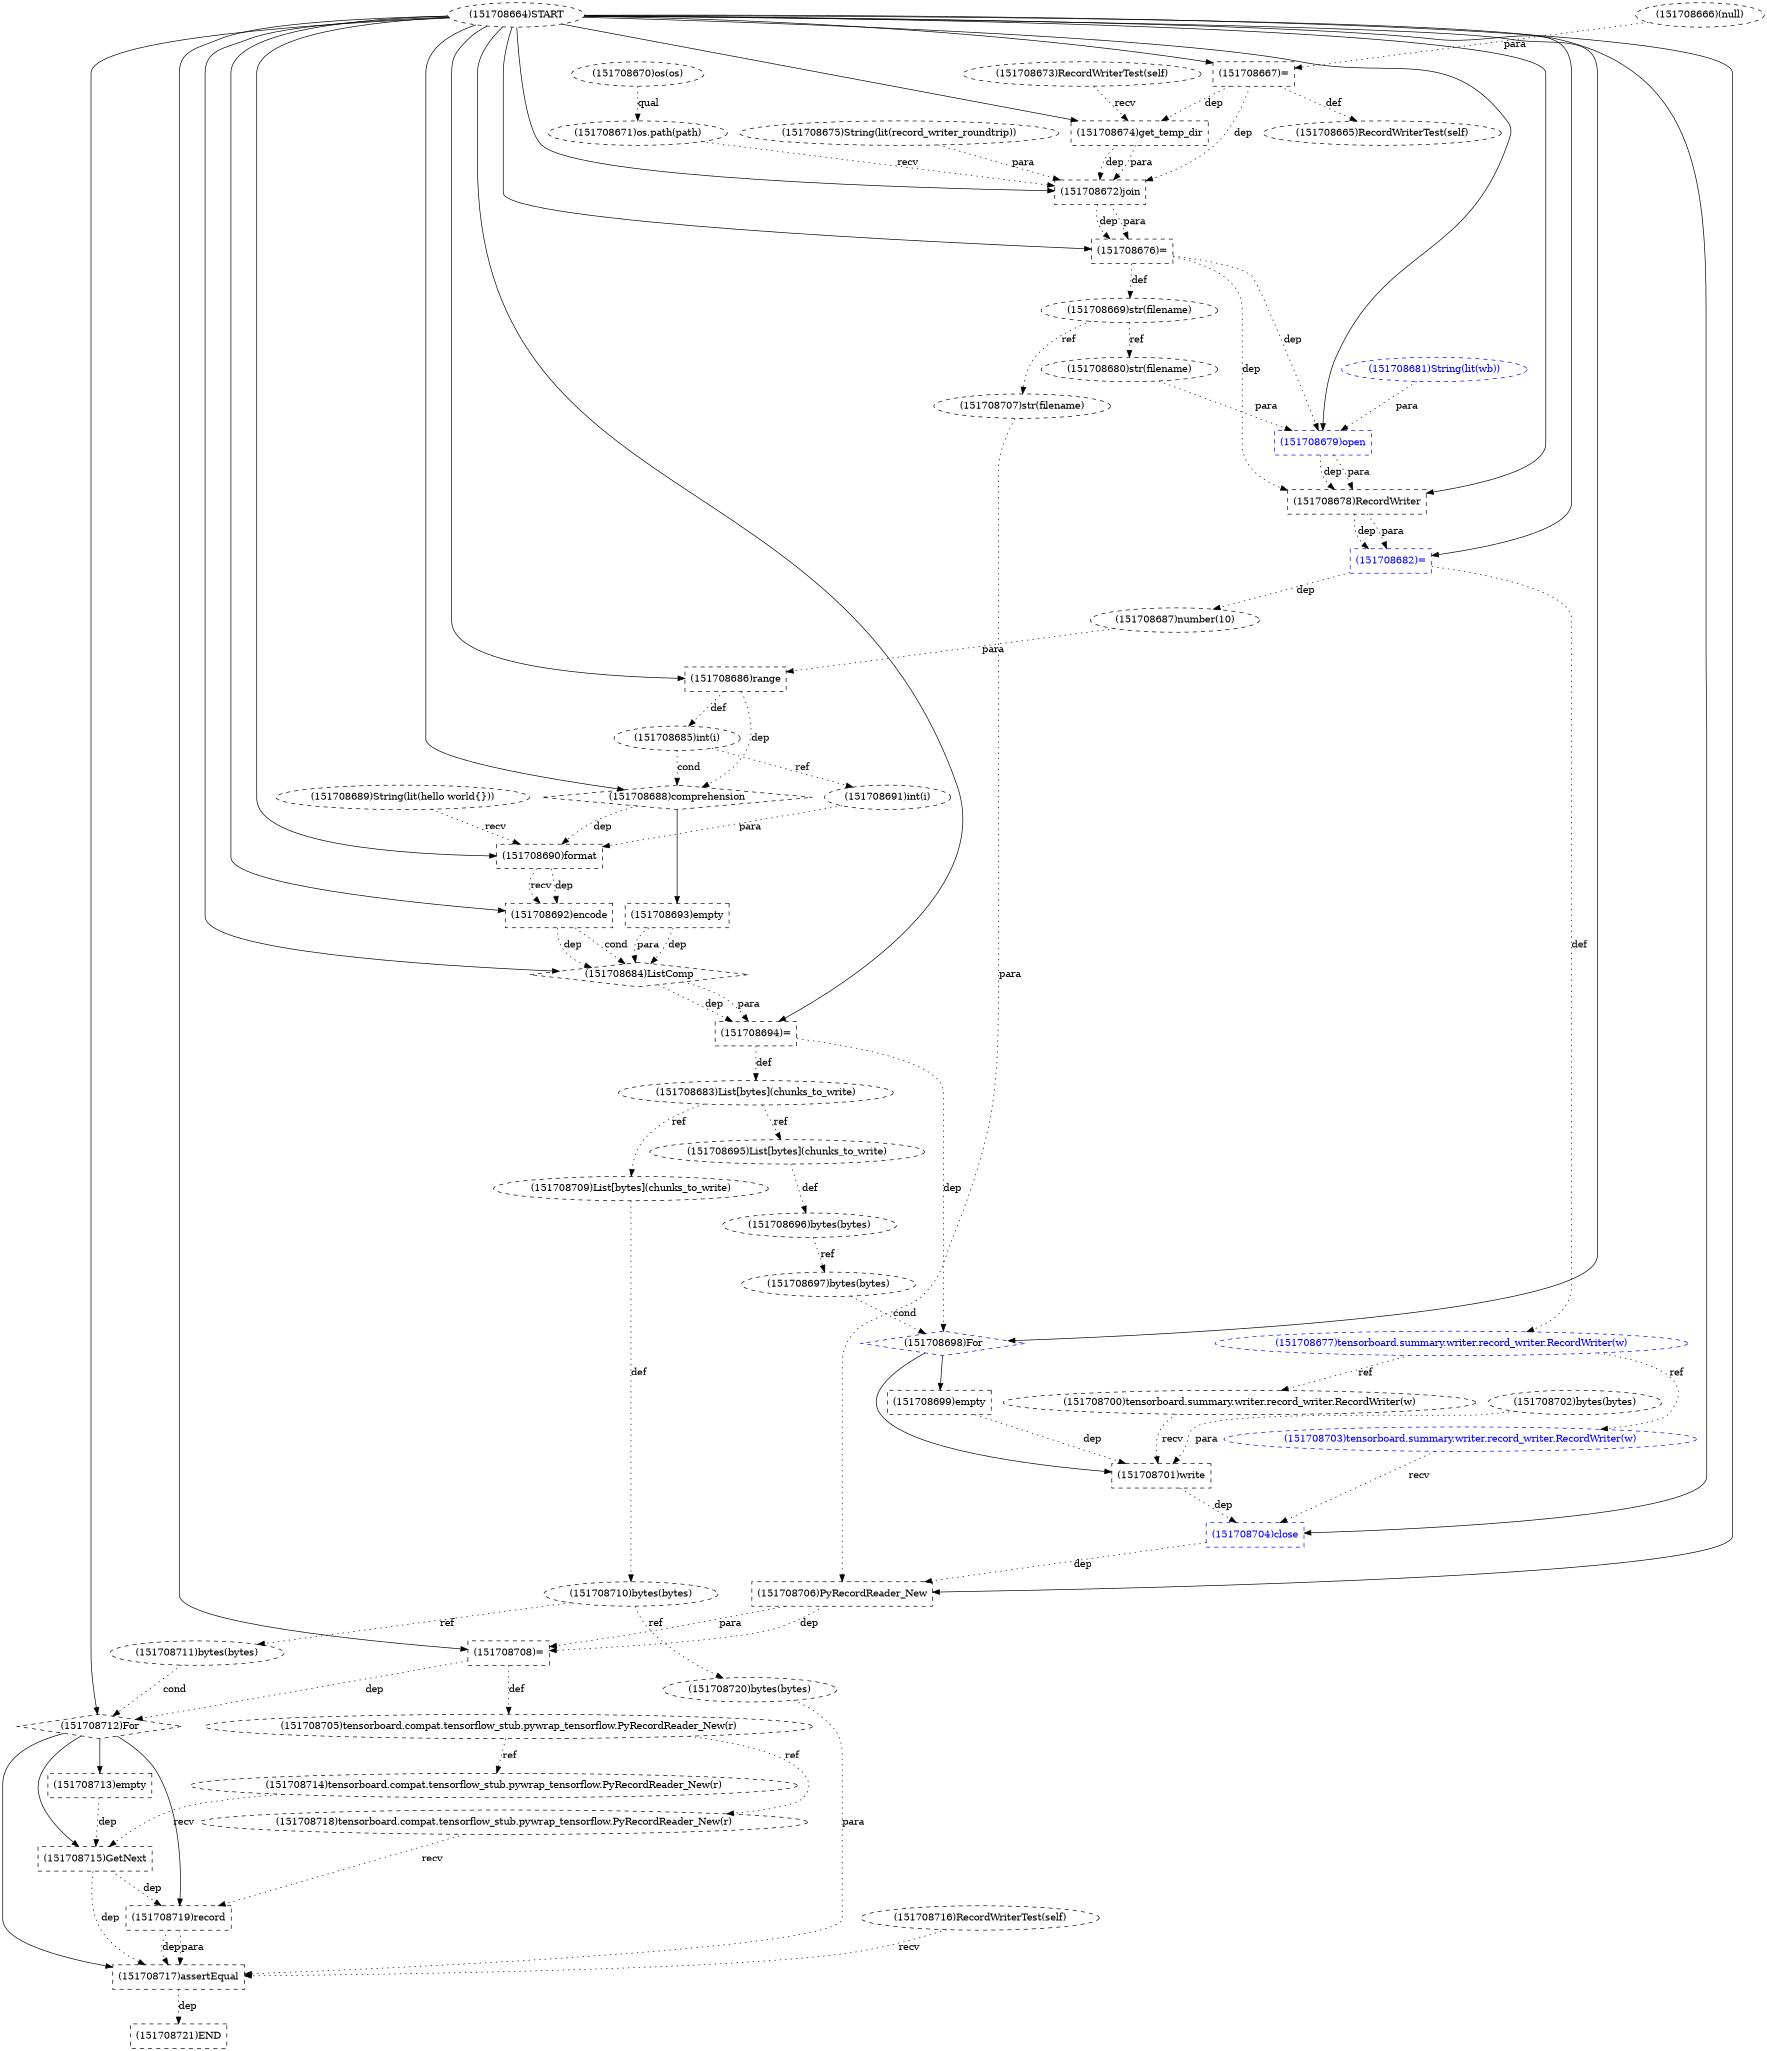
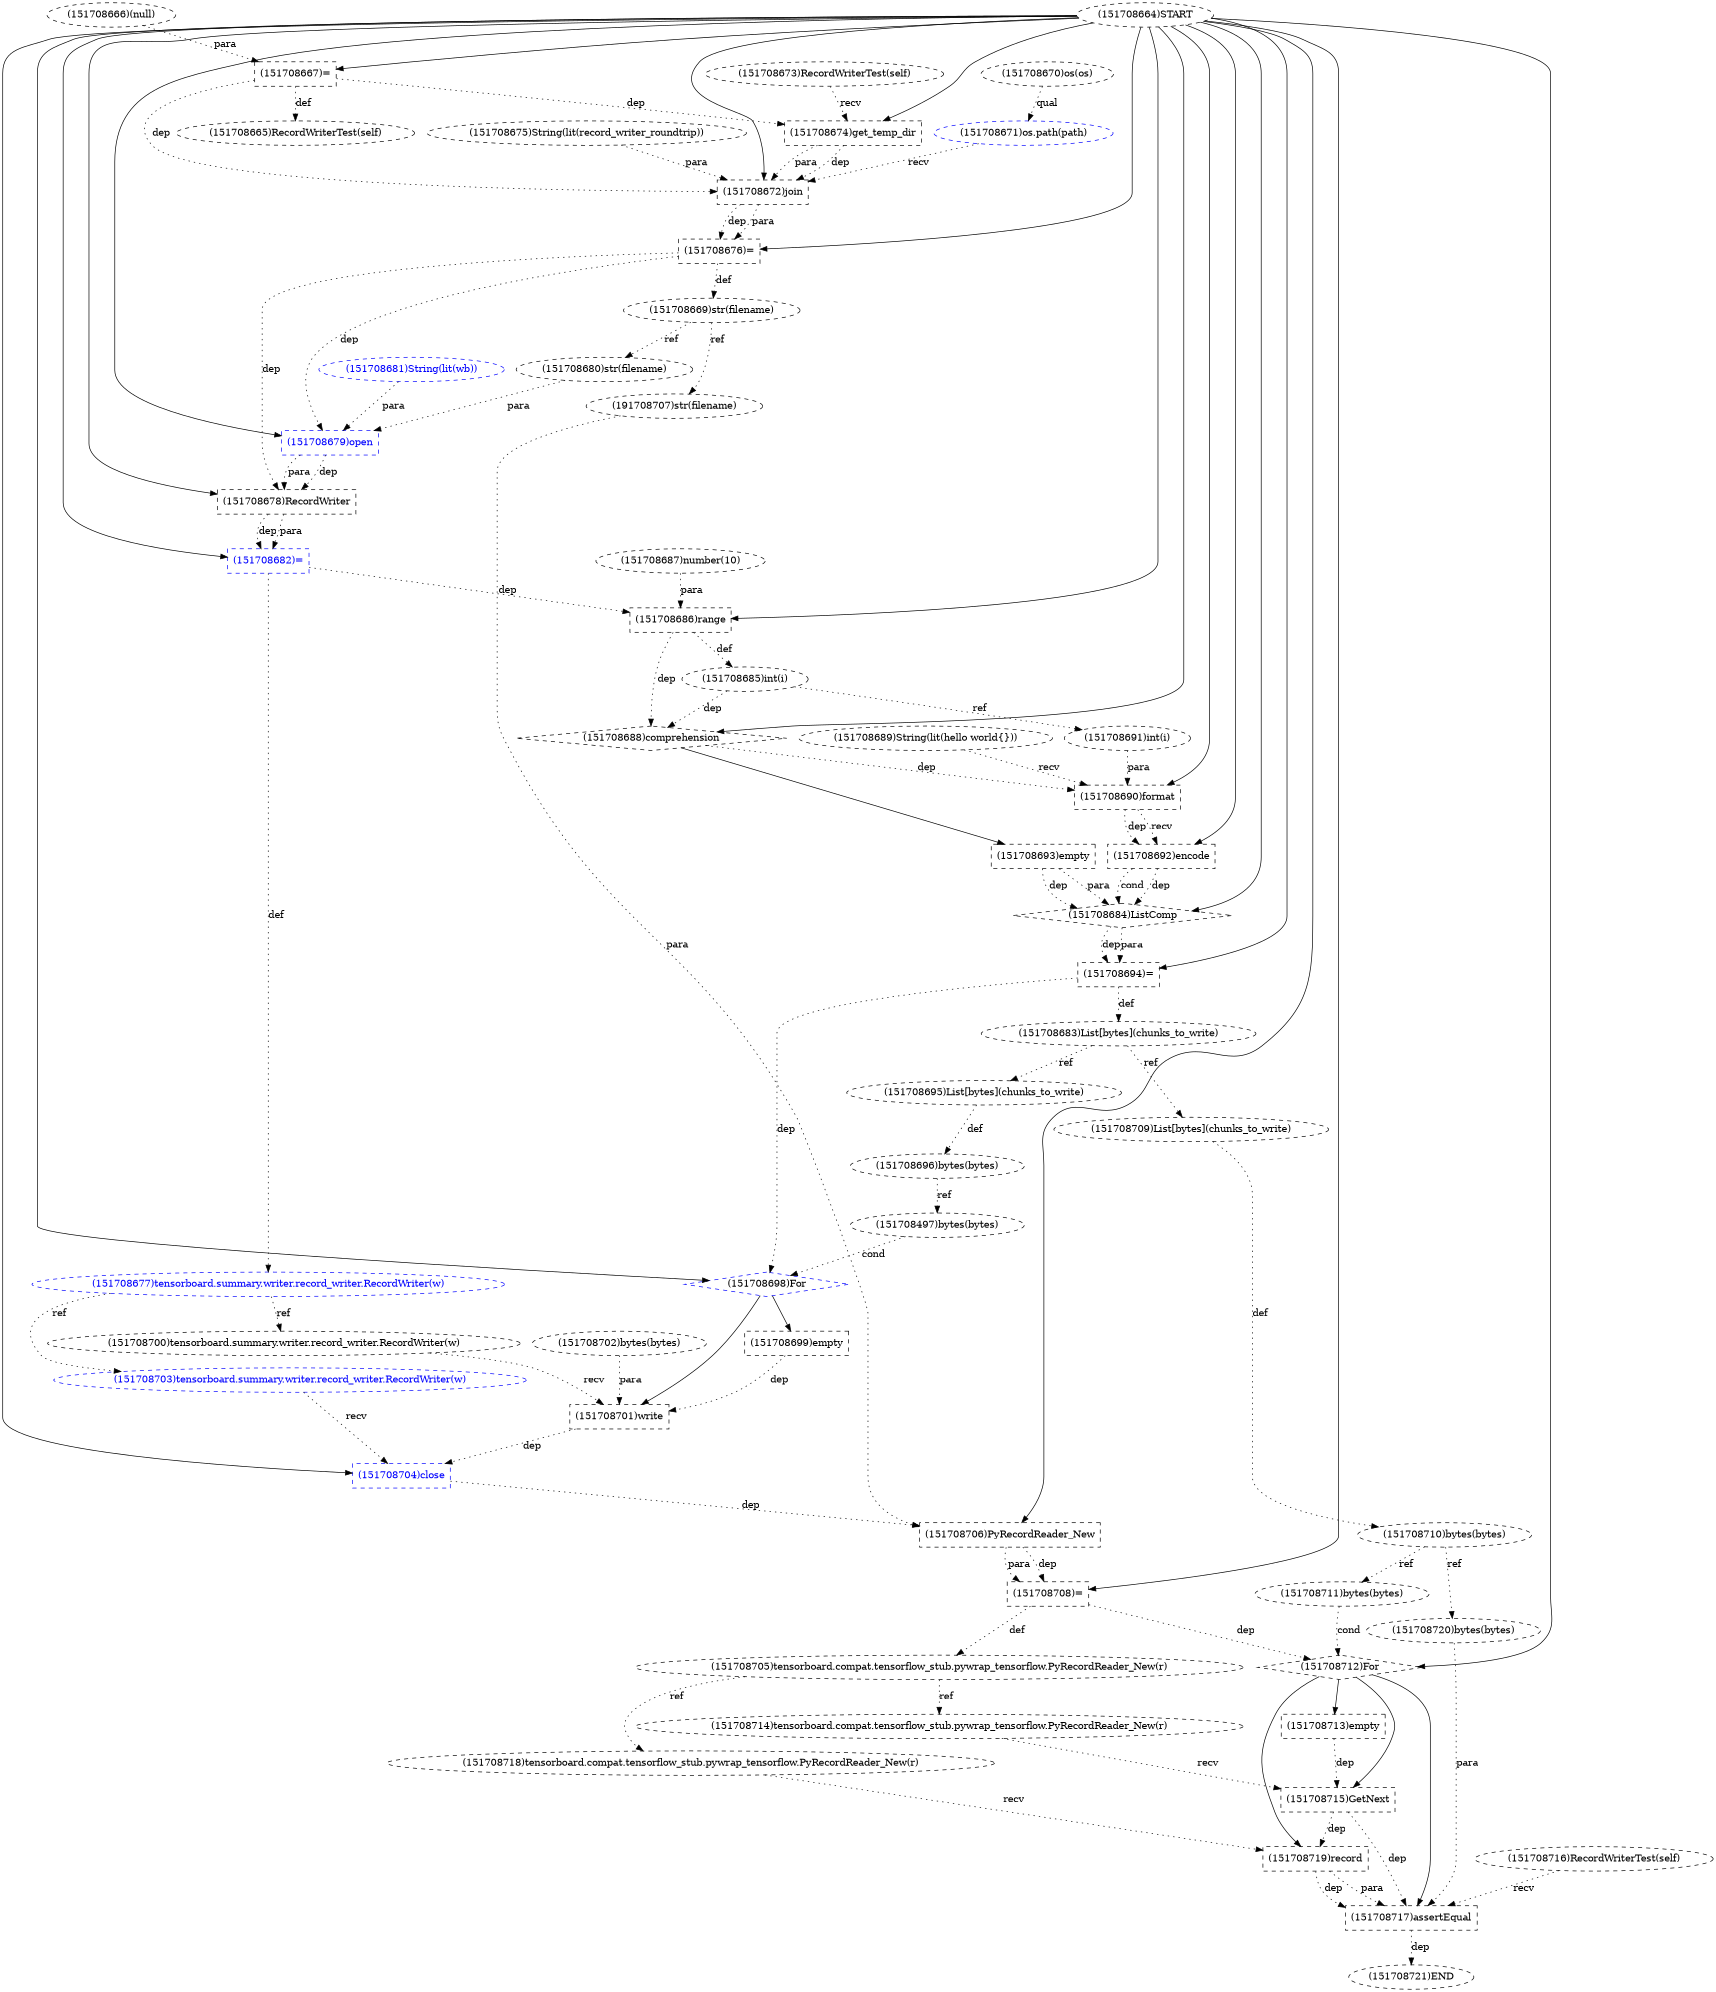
  digraph {
    node [shape=ellipse style=dashed]
    edge [style=dotted]
    n1 [label="(151708667)=" shape=box]
    n2 [label="(151708674)get_temp_dir" shape=box]
    n3 [label="(151708665)RecordWriterTest(self)"]
    n4 [label="(151708672)join" shape=box]
    n5 [label="(151708676)=" shape=box]
    n6 [label="(151708673)RecordWriterTest(self)"]
    n7 [color=blue fontcolor=blue label="(151708704)close" shape=box]
    n8 [label="(151708706)PyRecordReader_New" shape=box]
    n9 [label="(151708708)=" shape=box]
    n10 [label="(151708715)GetNext" shape=box]
    n11 [label="(151708719)record" shape=box]
    n12 [label="(151708717)assertEqual" shape=box]
-   n13 [label="(151708721)END" shape=box]
+   n13 [label="(151708721)END" shape=""]
    n14 [color=blue fontcolor=blue label="(151708681)String(lit(wb))"]
    n15 [color=blue fontcolor=blue label="(151708679)open" shape=box]
    n16 [label="(151708678)RecordWriter" shape=box]
    n17 [label="(151708690)format" shape=box]
    n18 [label="(151708692)encode" shape=box]
    n19 [label="(151708684)ListComp" shape=diamond]
    n20 [label="(151708711)bytes(bytes)"]
    n21 [label="(151708712)For" shape=diamond]
    n22 [label="(151708713)empty" shape=box]
    n23 [label="(151708670)os(os)"]
-   n24 [label="(151708671)os.path(path)"]
-   n25 [label="(151708697)bytes(bytes)"]
+   n24 [label="(151708671)os.path(path)" color=blue]
+   n25 [label="(151708497)bytes(bytes)"]
    n26 [color=blue label="(151708698)For" shape=diamond]
    n27 [label="(151708701)write" shape=box]
    n28 [label="(151708699)empty" shape=box]
    n29 [label="(151708709)List[bytes](chunks_to_write)"]
    n30 [label="(151708710)bytes(bytes)"]
    n31 [label="(151708720)bytes(bytes)"]
    n32 [label="(151708689)String(lit(hello world{}))"]
    n33 [label="(151708669)str(filename)"]
    n34 [label="(151708680)str(filename)"]
-   n35 [label="(151708707)str(filename)"]
+   n35 [label="(191708707)str(filename)"]
    n36 [label="(151708696)bytes(bytes)"]
    n37 [label="(151708702)bytes(bytes)"]
    n38 [label="(151708705)tensorboard.compat.tensorflow_stub.pywrap_tensorflow.PyRecordReader_New(r)"]
    n39 [label="(151708718)tensorboard.compat.tensorflow_stub.pywrap_tensorflow.PyRecordReader_New(r)"]
    n40 [label="(151708714)tensorboard.compat.tensorflow_stub.pywrap_tensorflow.PyRecordReader_New(r)"]
    n41 [label="(151708700)tensorboard.summary.writer.record_writer.RecordWriter(w)"]
    n42 [color=blue fontcolor=blue label="(151708682)=" shape=box]
    n43 [label="(151708693)empty" shape=box]
    n44 [label="(151708694)=" shape=box]
    n45 [color=blue fontcolor=blue label="(151708677)tensorboard.summary.writer.record_writer.RecordWriter(w)"]
    n46 [color=blue fontcolor=blue label="(151708703)tensorboard.summary.writer.record_writer.RecordWriter(w)"]
    n47 [label="(151708683)List[bytes](chunks_to_write)"]
    n48 [label="(151708695)List[bytes](chunks_to_write)"]
    n49 [label="(151708686)range" shape=box]
    n50 [label="(151708691)int(i)"]
    n51 [label="(151708688)comprehension" shape=diamond]
    n52 [label="(151708716)RecordWriterTest(self)"]
    n53 [label="(151708675)String(lit(record_writer_roundtrip))"]
    n54 [label="(151708685)int(i)"]
    n55 [label="(151708664)START" shape=""]
    n56 [label="(151708666)(null)"]
    n57 [label="(151708687)number(10)"]
    n1 -> n2 [label=dep]
    n1 -> n3 [label=def]
    n1 -> n4 [label=dep]
    n2 -> n4 [label=dep]
    n2 -> n4 [label=para]
    n4 -> n5 [label=dep]
    n4 -> n5 [label=para]
    n5 -> n15 [label=dep]
    n5 -> n16 [label=dep]
    n5 -> n33 [label=def]
    n6 -> n2 [label=recv]
    n7 -> n8 [label=dep]
    n8 -> n9 [label=dep]
    n8 -> n9 [label=para]
    n9 -> n21 [label=dep]
    n9 -> n38 [label=def]
    n10 -> n11 [label=dep]
    n10 -> n12 [label=dep]
    n11 -> n12 [label=dep]
    n11 -> n12 [label=para]
    n12 -> n13 [label=dep]
    n14 -> n15 [label=para]
    n15 -> n16 [label=dep]
    n15 -> n16 [label=para]
    n16 -> n42 [label=dep]
    n16 -> n42 [label=para]
    n17 -> n18 [label=dep]
    n17 -> n18 [label=recv]
    n18 -> n19 [label=dep]
    n18 -> n19 [label=cond]
    n19 -> n44 [label=dep]
    n19 -> n44 [label=para]
    n20 -> n21 [label=cond]
    n21 -> n10 [style=solid]
    n21 -> n11 [style=solid]
    n21 -> n12 [style=solid]
    n21 -> n22 [style=solid]
    n22 -> n10 [label=dep]
    n23 -> n24 [label=qual]
    n24 -> n4 [label=recv]
    n25 -> n26 [label=cond]
    n26 -> n27 [style=solid]
    n26 -> n28 [style=solid]
    n27 -> n7 [label=dep]
    n28 -> n27 [label=dep]
    n29 -> n30 [label=def]
    n30 -> n20 [label=ref]
    n30 -> n31 [label=ref]
    n31 -> n12 [label=para]
    n32 -> n17 [label=recv]
    n33 -> n34 [label=ref]
    n33 -> n35 [label=ref]
    n34 -> n15 [label=para]
    n35 -> n8 [label=para]
    n36 -> n25 [label=ref]
    n37 -> n27 [label=para]
    n38 -> n39 [label=ref]
    n38 -> n40 [label=ref]
    n39 -> n11 [label=recv]
    n40 -> n10 [label=recv]
    n41 -> n27 [label=recv]
    n42 -> n45 [label=def]
-   n42 -> n57 [label=dep]
+   n42 -> n49 [label=dep]
    n43 -> n19 [label=dep]
    n43 -> n19 [label=para]
    n44 -> n26 [label=dep]
    n44 -> n47 [label=def]
    n45 -> n41 [label=ref]
    n45 -> n46 [label=ref]
    n46 -> n7 [label=recv]
    n47 -> n29 [label=ref]
    n47 -> n48 [label=ref]
    n48 -> n36 [label=def]
    n49 -> n51 [label=dep]
    n49 -> n54 [label=def]
    n50 -> n17 [label=para]
    n51 -> n17 [label=dep]
    n51 -> n43 [style=solid]
    n52 -> n12 [label=recv]
    n53 -> n4 [label=para]
    n54 -> n50 [label=ref]
-   n54 -> n51 [label=cond]
+   n54 -> n51 [label=dep]
    n55 -> n1 [style=solid]
    n55 -> n2 [style=solid]
    n55 -> n4 [style=solid]
    n55 -> n5 [style=solid]
    n55 -> n7 [style=solid]
    n55 -> n8 [style=solid]
    n55 -> n9 [style=solid]
    n55 -> n15 [style=solid]
    n55 -> n16 [style=solid]
    n55 -> n17 [style=solid]
    n55 -> n18 [style=solid]
    n55 -> n19 [style=solid]
    n55 -> n21 [style=solid]
    n55 -> n26 [style=solid]
    n55 -> n42 [style=solid]
    n55 -> n44 [style=solid]
    n55 -> n49 [style=solid]
    n55 -> n51 [style=solid]
    n56 -> n1 [label=para]
    n57 -> n49 [label=para]
  }
